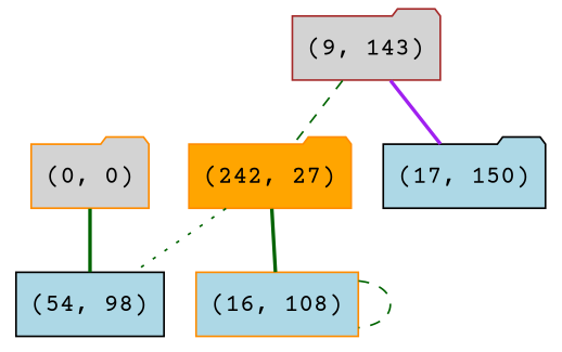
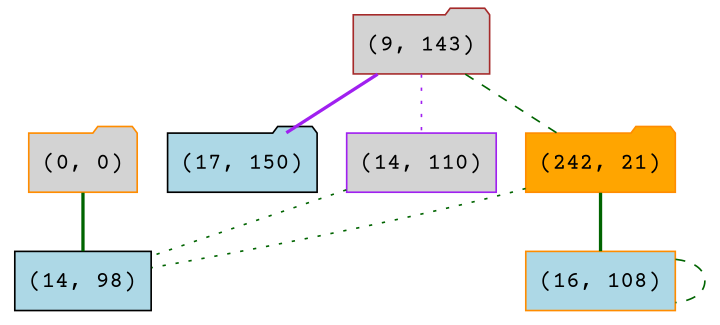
  graph {
    fontname="Courier Prime"
    node [color=darkorange fillcolor=lightgrey fontname="Courier Prime" shape=folder style=filled]
    edge [color=darkgreen fontname="Courier Prime" style=bold weight=1]
    "(0, 0)"
-   "(14, 98)" [color=black fillcolor=lightblue shape=box label="(54, 98)"]
+   "(14, 98)" [color=black fillcolor=lightblue shape=box]
    "(9, 143)" [color=brown]
-   "(242, 27)" [fillcolor=orange]
+   "(242, 27)" [fillcolor=orange label="(242, 21)"]
    "(17, 150)" [color=black fillcolor=lightblue]
+   "(14, 110)" [color=purple shape=box]
    "(16, 108)" [fillcolor=lightblue shape=box]
    "(0, 0)" -- "(14, 98)" [weight=4]
    "(9, 143)" -- "(242, 27)" [style=dashed]
    "(9, 143)" -- "(17, 150)" [color=purple]
+   "(9, 143)" -- "(14, 110)" [color=purple style=dotted]
    "(242, 27)" -- "(14, 98)" [style=dotted]
    "(242, 27)" -- "(16, 108)"
+   "(14, 110)" -- "(14, 98)" [style=dotted]
    "(16, 108)" -- "(16, 108)" [style=dashed weight=2]
  }
